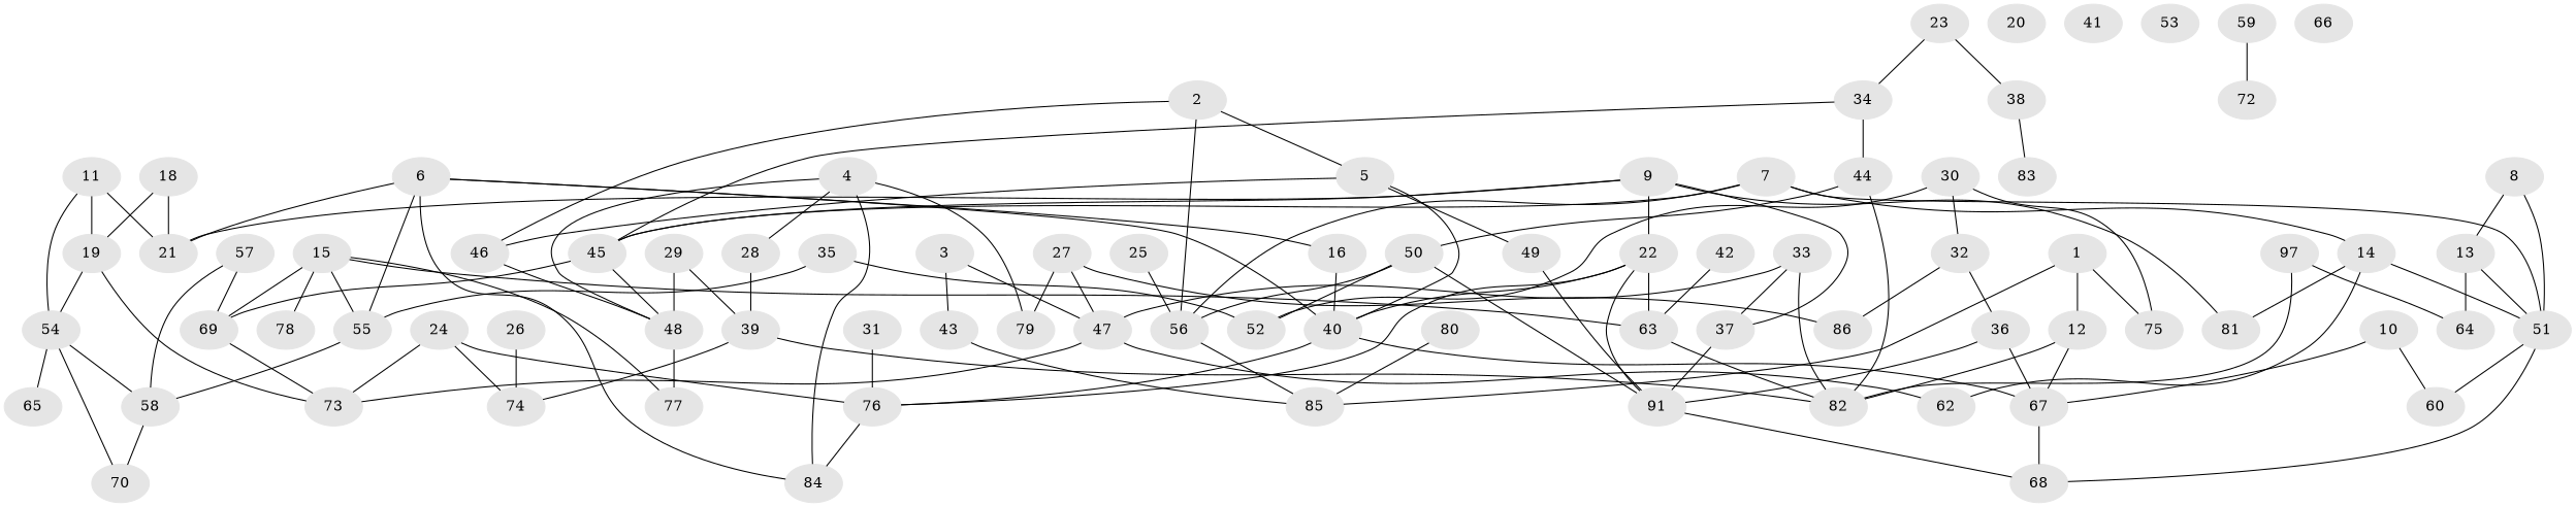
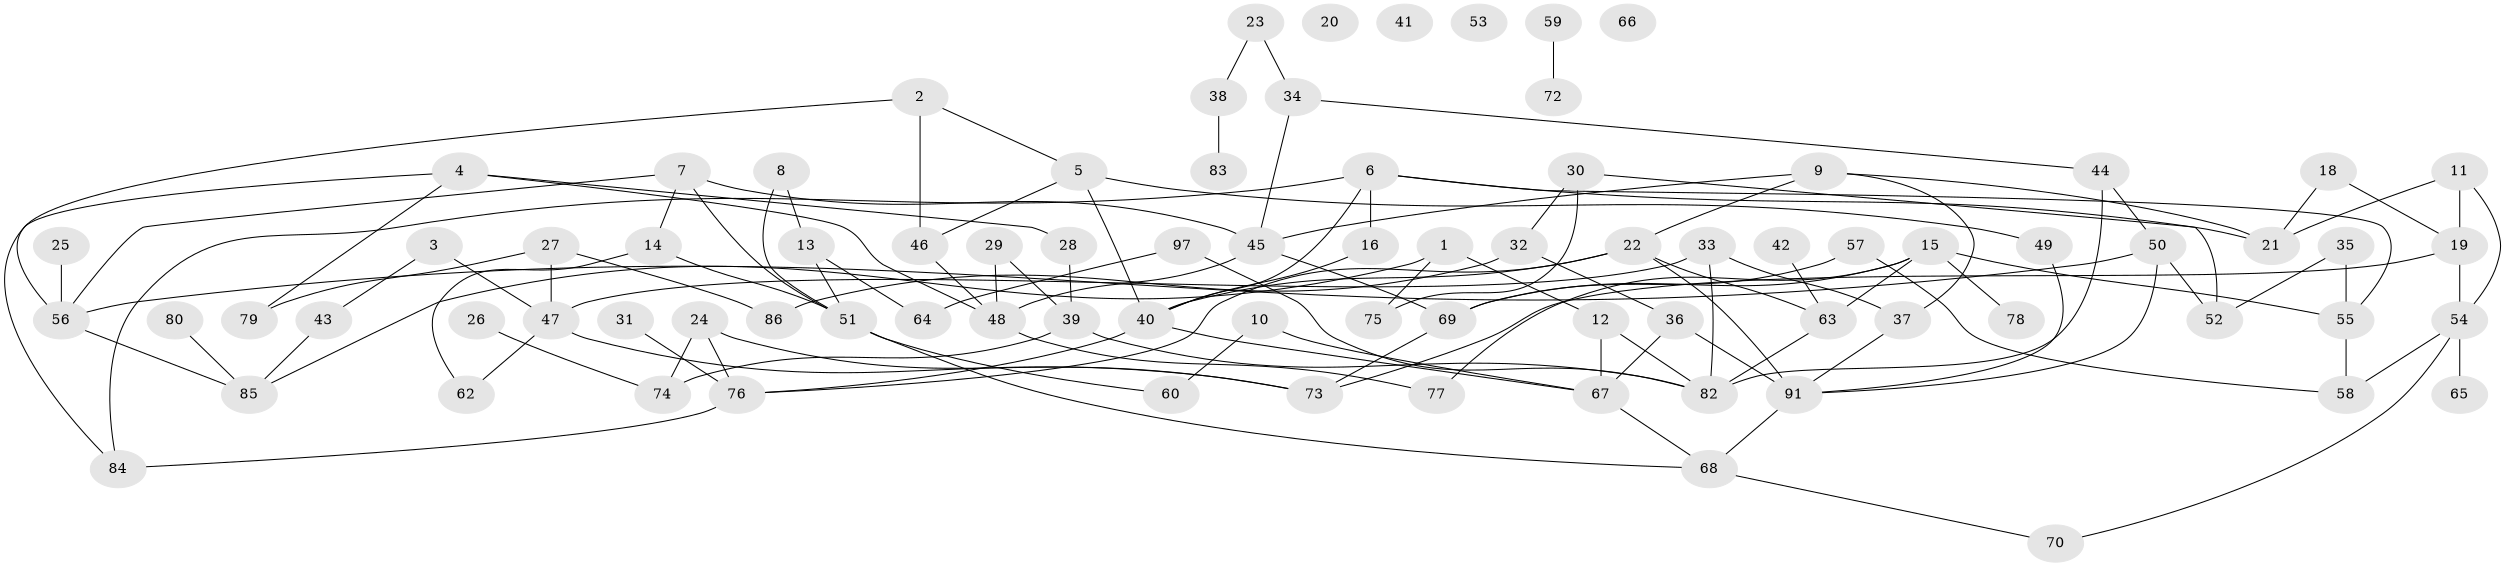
  graph {
    node [color=gray90 style=filled]
    1
    12
    75
    85
    67
    82
    2
    5
    46
    56
    40
    49
    48
    3
    43
    47
    62
    73
    4
    28
    79
    84
    39
    77
    76
    n26 [label=91]
    6
    16
    21
    55
    58
    7
    14
    45
    51
-   81
    69
    60
    68
    8
    13
    64
    9
    22
    37
    63
    10
    11
    19
    54
    65
    70
    15
    78
    n55 [label=97]
    18
    20
    23
    34
    38
    44
    83
    24
    74
    25
    26
    27
    86
    29
    30
    32
    52
    36
    31
    33
    50
    35
    41
    42
    53
    57
    59
    72
    66
    80
    1 -- 12
    1 -- 75
    1 -- 85
    12 -- 67
    12 -- 82
    67 -- 68
    2 -- 5
    2 -- 46
    2 -- 56
    5 -- 46
    5 -- 40
    5 -- 49
    46 -- 48
    56 -- 85
    40 -- 67
    40 -- 76
    49 -- n26
    48 -- 77
    3 -- 43
    3 -- 47
    43 -- 85
    47 -- 62
    47 -- 73
    4 -- 48
    4 -- 28
    4 -- 79
    4 -- 84
    28 -- 39
    39 -- 82
    39 -- 74
    76 -- 84
    n26 -- 68
    6 -- 40
    6 -- 84
    6 -- 16
    6 -- 21
    6 -- 55
    16 -- 40
    55 -- 58
    7 -- 56
    7 -- 14
    7 -- 45
    7 -- 51
    14 -- 62
    14 -- 51
-   14 -- 81
    45 -- 48
    45 -- 69
    51 -- 60
    51 -- 68
    69 -- 73
-   58 -- 70
+   68 -- 70
    8 -- 51
    8 -- 13
    13 -- 51
    13 -- 64
    9 -- 21
    9 -- 45
-   9 -- 81
    9 -- 22
    9 -- 37
    22 -- 40
    22 -- 76
    22 -- n26
    22 -- 63
    37 -- n26
    63 -- 82
    10 -- 67
    10 -- 60
    11 -- 21
    11 -- 19
    11 -- 54
    19 -- 73
    19 -- 54
    54 -- 58
    54 -- 65
    54 -- 70
    15 -- 77
    15 -- 55
    15 -- 69
    15 -- 63
    15 -- 78
    n55 -- 82
    n55 -- 64
    18 -- 21
    18 -- 19
    23 -- 34
    23 -- 38
    34 -- 45
    34 -- 44
    38 -- 83
    44 -- 82
    44 -- 50
    24 -- 73
    24 -- 76
    24 -- 74
    25 -- 56
    26 -- 74
    27 -- 47
    27 -- 79
    27 -- 86
    29 -- 48
    29 -- 39
    30 -- 75
    30 -- 32
    30 -- 52
    32 -- 86
    32 -- 36
    36 -- 67
    36 -- n26
    31 -- 76
    33 -- 82
    33 -- 47
    33 -- 37
    50 -- 56
    50 -- n26
    50 -- 52
    35 -- 55
    35 -- 52
    42 -- 63
    57 -- 58
    57 -- 69
    59 -- 72
    80 -- 85
  }
